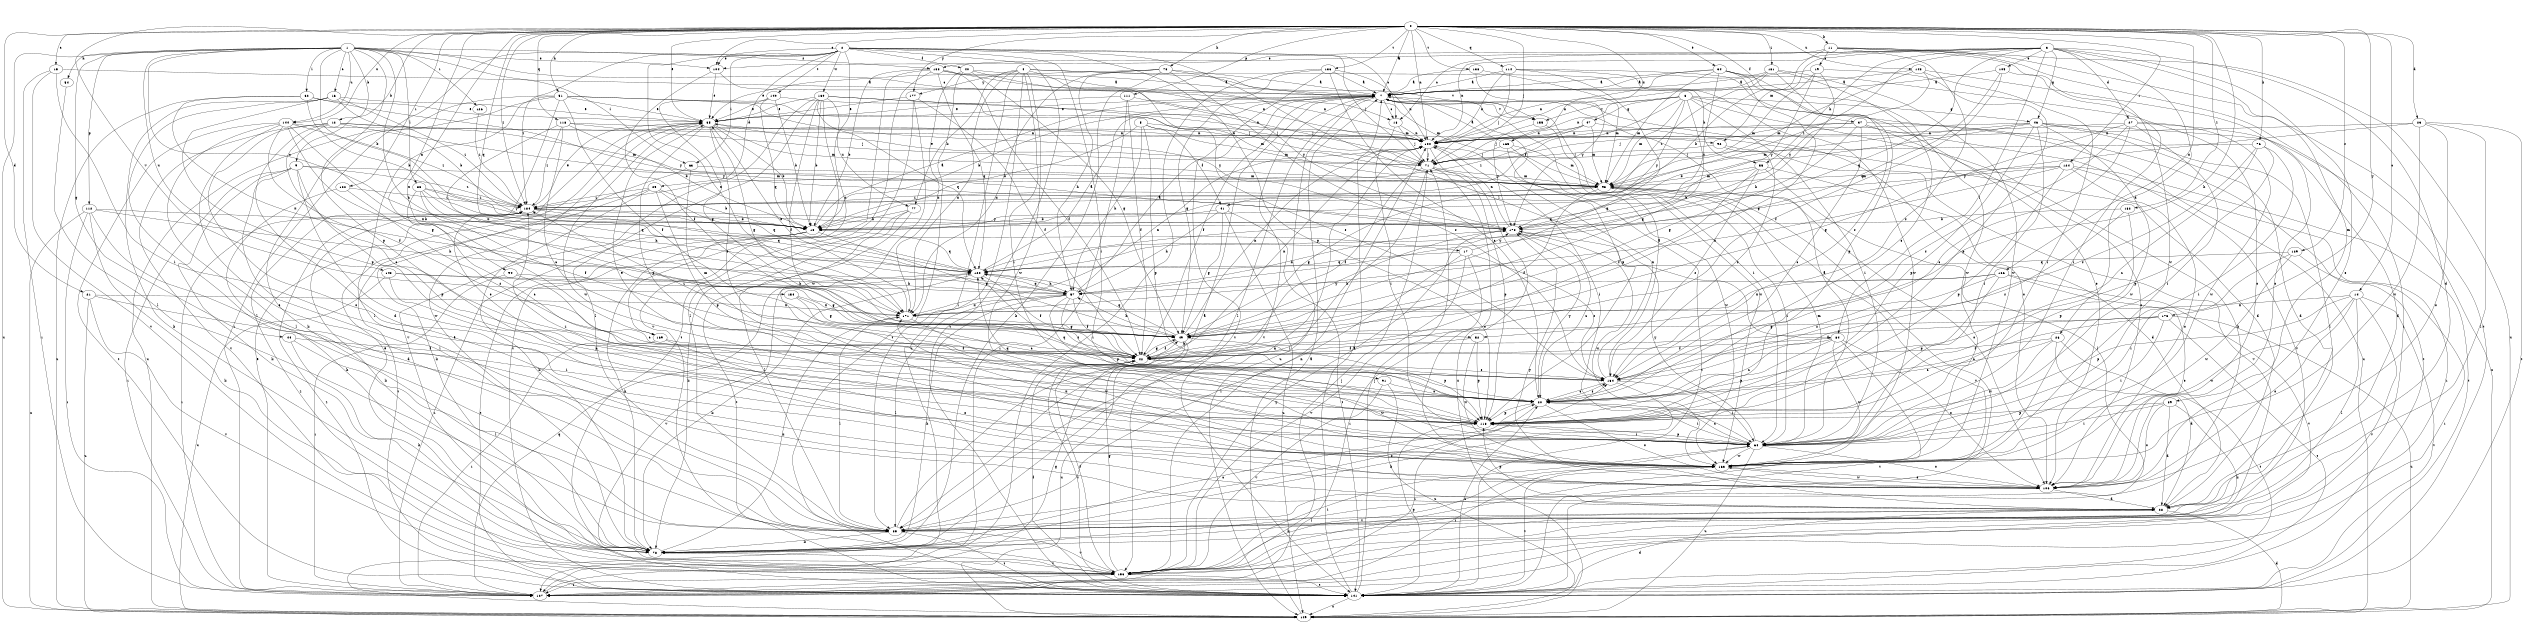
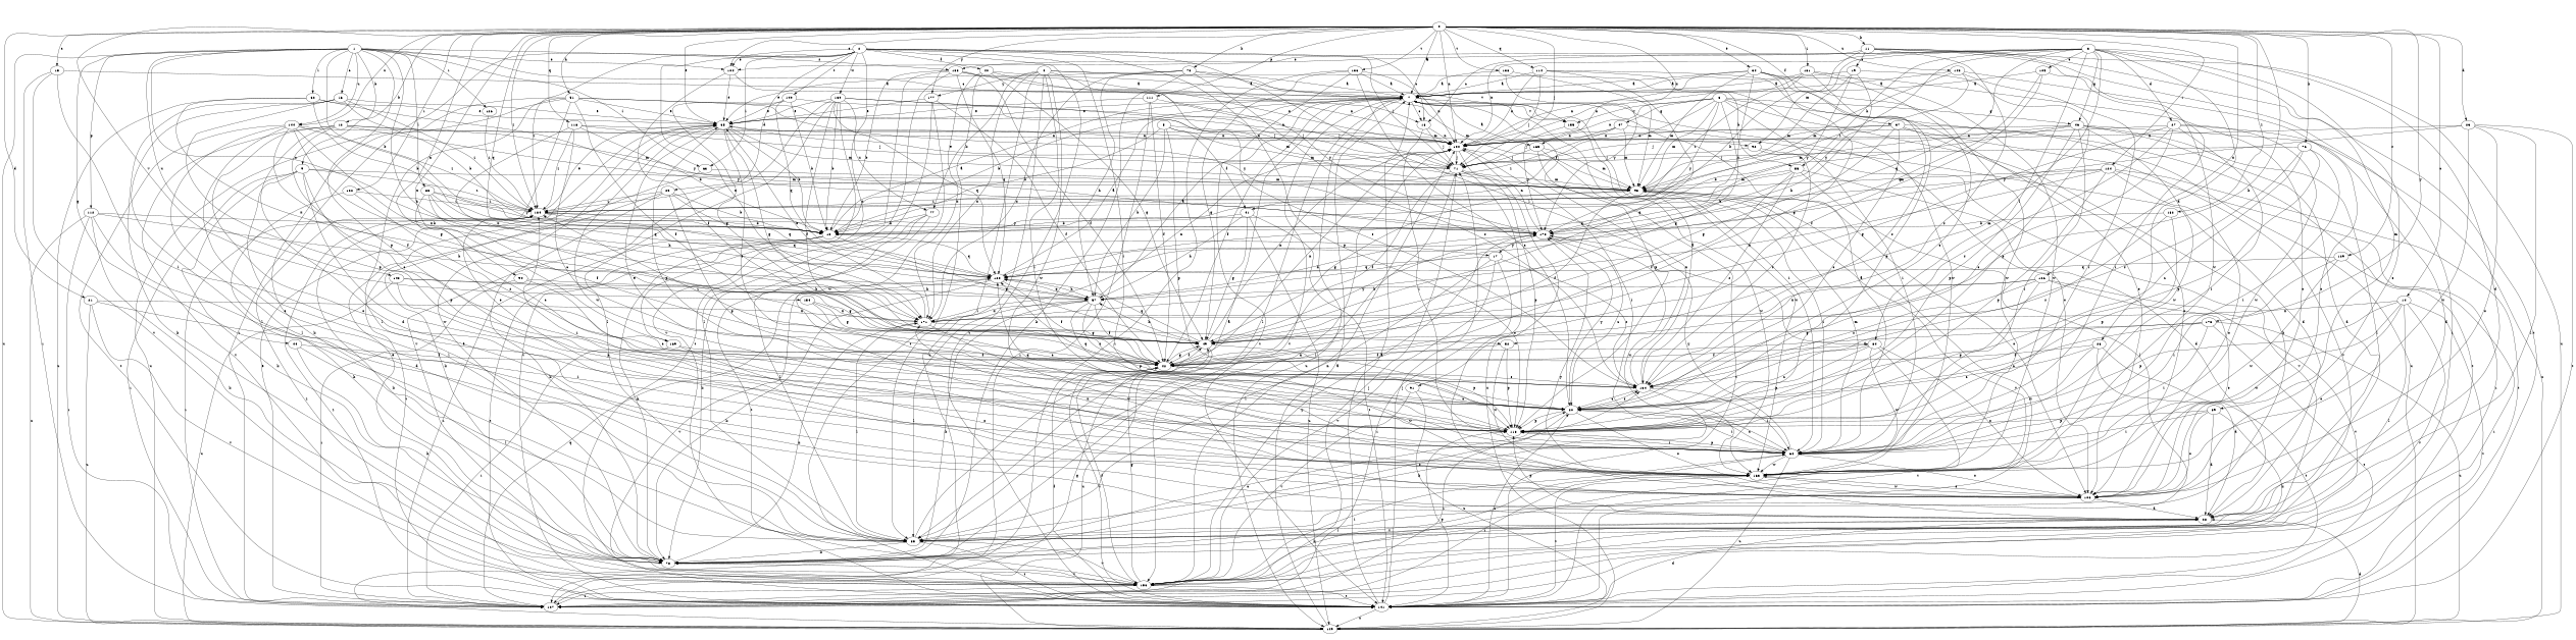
  strict digraph {
    0
    7
    9
    11
    14
    15
    21
    23
    34
    35
    37
    51
    52
    71
    73
    76
    94
    100
    104
    111
    114
    118
    120
    122
    124
    129
    136
    138
    143
    144
    154
    165
    166
    169
    173
    177
    181
    182
    184
    13
    18
    113
    149
    64
    106
    85
    155
    42
    156
    127
    163
    93
    78
    141
    19
    134
    171
    178
    49
    20
    57
    1
    12
    16
    17
    44
-   54
    62
    63
    83
    112
    126
    133
    148
    28
    2
    25
    40
    84
    140
    160
    77
    3
    26
    27
    46
    55
    89
    91
    92
    105
    4
    5
    41
    6
    47
    0 -> 7 [label=a]
    0 -> 9 [label=b]
    0 -> 11 [label=b]
    0 -> 14 [label=c]
    0 -> 15 [label=c]
    0 -> 21 [label=d]
    0 -> 23 [label=d]
    0 -> 34 [label=e]
    0 -> 35 [label=e]
    0 -> 37 [label=f]
    0 -> 51 [label=h]
    0 -> 52 [label=h]
    0 -> 71 [label=j]
    0 -> 73 [label=k]
    0 -> 76 [label=k]
    0 -> 94 [label=n]
    0 -> 100 [label=n]
    0 -> 104 [label=o]
    0 -> 111 [label=p]
    0 -> 114 [label=q]
    0 -> 118 [label=q]
    0 -> 120 [label=q]
    0 -> 122 [label=r]
    0 -> 124 [label=r]
    0 -> 129 [label=s]
    0 -> 136 [label=t]
    0 -> 138 [label=t]
    0 -> 143 [label=u]
    0 -> 144 [label=u]
    0 -> 154 [label=v]
    0 -> 165 [label=x]
    0 -> 166 [label=x]
    0 -> 169 [label=x]
    0 -> 173 [label=y]
    0 -> 177 [label=y]
    0 -> 181 [label=z]
    0 -> 182 [label=z]
    0 -> 184 [label=z]
    7 -> 35 [label=e]
    7 -> 13 [label=b]
    7 -> 18 [label=c]
    7 -> 113 [label=p]
    7 -> 149 [label=u]
    7 -> 64 [label=i]
    7 -> 106 [label=o]
    7 -> 85 [label=l]
    7 -> 155 [label=v]
    7 -> 42 [label=f]
    7 -> 156 [label=v]
    9 -> 184 [label=z]
    9 -> 113 [label=p]
    9 -> 85 [label=l]
    9 -> 127 [label=r]
    9 -> 163 [label=w]
    9 -> 93 [label=m]
    9 -> 78 [label=k]
    11 -> 13 [label=b]
    11 -> 18 [label=c]
    11 -> 149 [label=u]
    11 -> 127 [label=r]
    11 -> 163 [label=w]
    11 -> 141 [label=t]
    11 -> 19 [label=c]
    11 -> 134 [label=s]
    14 -> 113 [label=p]
    14 -> 106 [label=o]
    14 -> 85 [label=l]
    14 -> 156 [label=v]
    14 -> 163 [label=w]
    14 -> 141 [label=t]
    14 -> 171 [label=x]
    15 -> 7 [label=a]
    15 -> 64 [label=i]
    15 -> 156 [label=v]
    15 -> 127 [label=r]
    21 -> 149 [label=u]
    21 -> 64 [label=i]
    21 -> 156 [label=v]
    21 -> 171 [label=x]
    23 -> 100 [label=n]
    23 -> 106 [label=o]
    23 -> 85 [label=l]
    23 -> 163 [label=w]
    23 -> 141 [label=t]
    23 -> 178 [label=y]
    34 -> 7 [label=a]
    34 -> 100 [label=n]
    34 -> 113 [label=p]
    34 -> 106 [label=o]
    34 -> 163 [label=w]
    34 -> 93 [label=m]
    34 -> 178 [label=y]
    34 -> 49 [label=g]
    35 -> 100 [label=n]
    35 -> 13 [label=b]
    35 -> 113 [label=p]
    35 -> 163 [label=w]
    35 -> 93 [label=m]
    35 -> 134 [label=s]
    35 -> 49 [label=g]
    37 -> 71 [label=j]
    37 -> 100 [label=n]
    37 -> 106 [label=o]
    37 -> 156 [label=v]
    37 -> 141 [label=t]
    37 -> 49 [label=g]
    37 -> 20 [label=c]
    51 -> 35 [label=e]
    51 -> 71 [label=j]
    51 -> 149 [label=u]
    51 -> 106 [label=o]
    51 -> 85 [label=l]
    51 -> 42 [label=f]
    51 -> 78 [label=k]
    51 -> 178 [label=y]
    52 -> 113 [label=p]
    52 -> 42 [label=f]
    52 -> 163 [label=w]
    71 -> 35 [label=e]
    71 -> 113 [label=p]
    71 -> 106 [label=o]
    71 -> 85 [label=l]
    71 -> 42 [label=f]
    71 -> 93 [label=m]
    73 -> 7 [label=a]
    73 -> 35 [label=e]
    73 -> 93 [label=m]
    73 -> 78 [label=k]
    73 -> 134 [label=s]
    73 -> 171 [label=x]
    73 -> 57 [label=h]
    76 -> 71 [label=j]
    76 -> 113 [label=p]
    76 -> 64 [label=i]
    76 -> 134 [label=s]
    76 -> 20 [label=c]
    94 -> 127 [label=r]
    94 -> 20 [label=c]
    94 -> 57 [label=h]
    100 -> 71 [label=j]
    100 -> 149 [label=u]
    100 -> 64 [label=i]
    104 -> 35 [label=e]
    104 -> 42 [label=f]
    104 -> 178 [label=y]
    111 -> 35 [label=e]
    111 -> 71 [label=j]
    111 -> 42 [label=f]
    111 -> 127 [label=r]
    114 -> 7 [label=a]
    114 -> 71 [label=j]
    114 -> 100 [label=n]
    114 -> 106 [label=o]
    114 -> 163 [label=w]
    114 -> 49 [label=g]
    118 -> 71 [label=j]
    118 -> 100 [label=n]
    118 -> 184 [label=z]
    118 -> 13 [label=b]
    118 -> 171 [label=x]
    118 -> 20 [label=c]
    120 -> 7 [label=a]
    120 -> 42 [label=f]
    120 -> 156 [label=v]
    120 -> 78 [label=k]
    120 -> 57 [label=h]
    122 -> 184 [label=z]
    122 -> 78 [label=k]
    122 -> 134 [label=s]
    124 -> 13 [label=b]
    124 -> 113 [label=p]
    124 -> 106 [label=o]
    124 -> 127 [label=r]
    124 -> 93 [label=m]
    124 -> 141 [label=t]
    124 -> 171 [label=x]
    129 -> 120 [label=q]
    129 -> 64 [label=i]
    129 -> 127 [label=r]
    129 -> 163 [label=w]
    136 -> 7 [label=a]
    136 -> 100 [label=n]
    136 -> 127 [label=r]
    136 -> 141 [label=t]
    136 -> 49 [label=g]
    136 -> 20 [label=c]
    138 -> 7 [label=a]
    138 -> 93 [label=m]
    138 -> 178 [label=y]
    143 -> 7 [label=a]
    143 -> 64 [label=i]
    143 -> 106 [label=o]
    143 -> 93 [label=m]
    143 -> 178 [label=y]
    144 -> 100 [label=n]
    144 -> 184 [label=z]
    144 -> 106 [label=o]
    144 -> 85 [label=l]
    144 -> 42 [label=f]
    144 -> 141 [label=t]
    144 -> 171 [label=x]
    144 -> 49 [label=g]
    154 -> 171 [label=x]
    154 -> 49 [label=g]
    154 -> 20 [label=c]
-   165 -> 7 [label=a]
+   7 -> 165 [label=a]
    165 -> 71 [label=j]
    165 -> 163 [label=w]
    165 -> 93 [label=m]
    165 -> 141 [label=t]
    166 -> 113 [label=p]
    166 -> 106 [label=o]
    166 -> 156 [label=v]
    166 -> 134 [label=s]
    166 -> 171 [label=x]
    166 -> 57 [label=h]
    169 -> 106 [label=o]
    169 -> 42 [label=f]
    169 -> 127 [label=r]
    173 -> 149 [label=u]
    173 -> 64 [label=i]
    173 -> 42 [label=f]
    173 -> 141 [label=t]
    173 -> 49 [label=g]
    173 -> 20 [label=c]
    177 -> 35 [label=e]
    177 -> 85 [label=l]
    177 -> 42 [label=f]
    177 -> 163 [label=w]
    181 -> 7 [label=a]
    181 -> 100 [label=n]
    181 -> 184 [label=z]
    181 -> 163 [label=w]
    181 -> 134 [label=s]
    181 -> 20 [label=c]
    182 -> 13 [label=b]
    182 -> 113 [label=p]
    182 -> 134 [label=s]
    184 -> 35 [label=e]
    184 -> 120 [label=q]
    184 -> 13 [label=b]
    184 -> 127 [label=r]
    184 -> 78 [label=k]
    184 -> 178 [label=y]
    13 -> 7 [label=a]
    13 -> 120 [label=q]
    13 -> 127 [label=r]
    13 -> 78 [label=k]
    13 -> 141 [label=t]
    13 -> 49 [label=g]
    18 -> 71 [label=j]
    18 -> 100 [label=n]
    18 -> 64 [label=i]
    113 -> 35 [label=e]
    113 -> 120 [label=q]
    113 -> 64 [label=i]
    149 -> 7 [label=a]
-   28 -> 149 [label=d]
+   149 -> 28 [label=d]
    64 -> 7 [label=a]
    64 -> 184 [label=z]
    64 -> 113 [label=p]
    64 -> 149 [label=u]
    64 -> 106 [label=o]
    64 -> 127 [label=r]
    64 -> 163 [label=w]
    64 -> 93 [label=m]
    64 -> 178 [label=y]
    64 -> 20 [label=c]
    106 -> 163 [label=w]
    106 -> 28 [label=d]
    85 -> 7 [label=a]
    85 -> 156 [label=v]
    85 -> 78 [label=k]
    85 -> 141 [label=t]
    85 -> 134 [label=s]
    155 -> 163 [label=w]
    155 -> 178 [label=y]
    42 -> 100 [label=n]
    42 -> 184 [label=z]
    42 -> 163 [label=w]
    42 -> 141 [label=t]
    42 -> 134 [label=s]
    42 -> 49 [label=g]
    156 -> 35 [label=e]
    156 -> 100 [label=n]
    156 -> 184 [label=z]
    156 -> 64 [label=i]
    156 -> 42 [label=f]
    156 -> 127 [label=r]
    156 -> 141 [label=t]
    156 -> 178 [label=y]
    156 -> 49 [label=g]
    127 -> 35 [label=e]
    127 -> 71 [label=j]
    127 -> 120 [label=q]
    127 -> 49 [label=g]
    163 -> 106 [label=o]
    163 -> 156 [label=v]
    163 -> 141 [label=t]
    163 -> 171 [label=x]
    93 -> 184 [label=z]
    93 -> 64 [label=i]
    93 -> 106 [label=o]
    93 -> 42 [label=f]
    93 -> 156 [label=v]
    93 -> 141 [label=t]
    93 -> 49 [label=g]
    78 -> 35 [label=e]
    78 -> 100 [label=n]
    78 -> 156 [label=v]
    78 -> 171 [label=x]
    78 -> 20 [label=c]
    141 -> 7 [label=a]
    141 -> 71 [label=j]
    141 -> 184 [label=z]
    141 -> 113 [label=p]
    141 -> 149 [label=u]
    141 -> 42 [label=f]
    141 -> 20 [label=c]
    141 -> 28 [label=d]
    19 -> 7 [label=a]
    19 -> 113 [label=p]
    19 -> 93 [label=m]
    19 -> 178 [label=y]
    19 -> 57 [label=h]
    134 -> 7 [label=a]
    134 -> 100 [label=n]
    134 -> 64 [label=i]
    134 -> 78 [label=k]
    134 -> 20 [label=c]
    171 -> 35 [label=e]
    171 -> 100 [label=n]
    171 -> 85 [label=l]
    171 -> 163 [label=w]
    171 -> 49 [label=g]
    178 -> 100 [label=n]
    178 -> 163 [label=w]
    178 -> 20 [label=c]
    178 -> 57 [label=h]
    49 -> 100 [label=n]
    49 -> 120 [label=q]
    49 -> 113 [label=p]
    49 -> 149 [label=u]
    49 -> 42 [label=f]
    49 -> 178 [label=y]
    49 -> 57 [label=h]
    20 -> 120 [label=q]
    20 -> 113 [label=p]
    20 -> 64 [label=i]
    20 -> 106 [label=o]
    20 -> 127 [label=r]
    20 -> 134 [label=s]
    20 -> 178 [label=y]
    57 -> 7 [label=a]
    57 -> 120 [label=q]
    57 -> 113 [label=p]
    57 -> 85 [label=l]
    57 -> 42 [label=f]
    57 -> 78 [label=k]
    57 -> 134 [label=s]
    57 -> 171 [label=x]
    1 -> 52 [label=h]
    1 -> 104 [label=o]
    1 -> 144 [label=u]
    1 -> 13 [label=b]
    1 -> 18 [label=c]
    1 -> 113 [label=p]
    1 -> 149 [label=u]
    1 -> 12 [label=b]
    1 -> 16 [label=c]
    1 -> 17 [label=c]
    1 -> 44 [label=g]
-   1 -> 54 [label=h]
    1 -> 62 [label=i]
    1 -> 63 [label=i]
    1 -> 83 [label=l]
    1 -> 112 [label=p]
    1 -> 126 [label=r]
    1 -> 133 [label=s]
    1 -> 148 [label=u]
    12 -> 100 [label=n]
    12 -> 106 [label=o]
    12 -> 156 [label=v]
    12 -> 93 [label=m]
    12 -> 178 [label=y]
    12 -> 20 [label=c]
    12 -> 28 [label=d]
    16 -> 35 [label=e]
    16 -> 184 [label=z]
    16 -> 13 [label=b]
    16 -> 113 [label=p]
    16 -> 85 [label=l]
    16 -> 78 [label=k]
    17 -> 120 [label=q]
    17 -> 85 [label=l]
    17 -> 156 [label=v]
    17 -> 127 [label=r]
    17 -> 134 [label=s]
-   17 -> 178 [label=y]
+   178 -> 17 [label=y]
    44 -> 85 [label=l]
    44 -> 42 [label=f]
    44 -> 78 [label=k]
-   54 -> 85 [label=l]
    62 -> 35 [label=e]
    62 -> 13 [label=b]
    62 -> 149 [label=u]
    62 -> 171 [label=x]
    62 -> 178 [label=y]
    63 -> 93 [label=m]
    63 -> 78 [label=k]
    83 -> 120 [label=q]
    83 -> 184 [label=z]
    83 -> 42 [label=f]
    83 -> 178 [label=y]
    83 -> 20 [label=c]
    83 -> 57 [label=h]
    112 -> 13 [label=b]
    112 -> 149 [label=u]
    112 -> 127 [label=r]
    112 -> 78 [label=k]
    112 -> 57 [label=h]
    112 -> 28 [label=d]
    126 -> 184 [label=z]
    133 -> 7 [label=a]
    133 -> 100 [label=n]
    133 -> 120 [label=q]
    133 -> 13 [label=b]
    133 -> 42 [label=f]
    133 -> 156 [label=v]
    133 -> 141 [label=t]
    148 -> 113 [label=p]
    148 -> 149 [label=u]
    148 -> 49 [label=g]
    148 -> 57 [label=h]
    28 -> 113 [label=p]
    28 -> 85 [label=l]
    28 -> 78 [label=k]
    28 -> 178 [label=y]
    2 -> 71 [label=j]
    2 -> 104 [label=o]
    2 -> 169 [label=x]
    2 -> 184 [label=z]
    2 -> 18 [label=c]
    2 -> 113 [label=p]
    2 -> 64 [label=i]
    2 -> 127 [label=r]
    2 -> 141 [label=t]
    2 -> 171 [label=x]
    2 -> 63 [label=i]
    2 -> 25 [label=d]
    2 -> 40 [label=f]
    2 -> 84 [label=l]
    2 -> 140 [label=t]
    2 -> 160 [label=w]
    25 -> 120 [label=q]
    25 -> 184 [label=z]
    25 -> 13 [label=b]
    25 -> 113 [label=p]
    25 -> 78 [label=k]
    25 -> 141 [label=t]
    40 -> 7 [label=a]
    40 -> 141 [label=t]
    40 -> 134 [label=s]
    40 -> 171 [label=x]
    40 -> 49 [label=g]
    84 -> 113 [label=p]
    84 -> 106 [label=o]
    84 -> 42 [label=f]
    84 -> 163 [label=w]
    84 -> 141 [label=t]
    84 -> 20 [label=c]
    140 -> 35 [label=e]
    140 -> 100 [label=n]
    140 -> 120 [label=q]
    140 -> 13 [label=b]
    140 -> 49 [label=g]
    160 -> 35 [label=e]
    160 -> 71 [label=j]
    160 -> 120 [label=q]
    160 -> 13 [label=b]
    160 -> 85 [label=l]
    160 -> 42 [label=f]
    160 -> 156 [label=v]
    160 -> 93 [label=m]
    160 -> 141 [label=t]
    160 -> 77 [label=u]
    77 -> 13 [label=b]
    77 -> 85 [label=l]
    77 -> 78 [label=k]
    77 -> 141 [label=t]
    3 -> 100 [label=n]
    3 -> 104 [label=o]
    3 -> 120 [label=q]
    3 -> 184 [label=z]
    3 -> 106 [label=o]
    3 -> 133 [label=s]
    3 -> 28 [label=d]
    3 -> 84 [label=l]
    3 -> 26 [label=d]
    3 -> 27 [label=d]
    3 -> 46 [label=g]
    3 -> 55 [label=h]
    3 -> 89 [label=m]
-   63 -> 91 [label=m]
+   3 -> 91 [label=m]
    3 -> 92 [label=m]
    3 -> 105 [label=o]
    26 -> 64 [label=i]
    26 -> 42 [label=f]
    26 -> 141 [label=t]
    26 -> 20 [label=c]
    26 -> 28 [label=d]
    27 -> 100 [label=n]
    27 -> 64 [label=i]
    27 -> 163 [label=w]
    27 -> 134 [label=s]
    27 -> 49 [label=g]
    27 -> 20 [label=c]
    27 -> 28 [label=d]
    46 -> 100 [label=n]
    46 -> 13 [label=b]
    46 -> 113 [label=p]
    46 -> 149 [label=u]
    46 -> 64 [label=i]
    46 -> 85 [label=l]
    46 -> 163 [label=w]
    46 -> 93 [label=m]
    46 -> 28 [label=d]
    55 -> 120 [label=q]
    55 -> 85 [label=l]
    55 -> 42 [label=f]
    55 -> 93 [label=m]
    55 -> 134 [label=s]
    55 -> 28 [label=d]
    89 -> 113 [label=p]
    89 -> 64 [label=i]
    89 -> 106 [label=o]
    89 -> 78 [label=k]
    89 -> 28 [label=d]
    91 -> 149 [label=u]
    91 -> 156 [label=v]
    91 -> 20 [label=c]
    92 -> 71 [label=j]
    92 -> 156 [label=v]
    92 -> 134 [label=s]
    105 -> 7 [label=a]
    105 -> 120 [label=q]
    105 -> 64 [label=i]
    105 -> 42 [label=f]
    4 -> 100 [label=n]
    4 -> 177 [label=y]
    4 -> 149 [label=u]
    4 -> 64 [label=i]
    4 -> 85 [label=l]
    4 -> 155 [label=v]
    4 -> 163 [label=w]
    4 -> 171 [label=x]
    4 -> 77 [label=k]
    4 -> 55 [label=h]
    5 -> 13 [label=b]
    5 -> 113 [label=p]
    5 -> 93 [label=m]
    5 -> 57 [label=h]
    5 -> 92 [label=m]
    5 -> 41 [label=f]
    41 -> 13 [label=b]
    41 -> 149 [label=u]
    41 -> 141 [label=t]
    41 -> 49 [label=g]
    41 -> 57 [label=h]
    6 -> 100 [label=n]
    6 -> 149 [label=u]
    6 -> 64 [label=i]
    6 -> 155 [label=v]
    6 -> 93 [label=m]
    6 -> 78 [label=k]
    6 -> 178 [label=y]
    6 -> 49 [label=g]
    6 -> 46 [label=g]
    6 -> 41 [label=f]
    6 -> 47 [label=g]
    47 -> 71 [label=j]
    47 -> 100 [label=n]
    47 -> 184 [label=z]
    47 -> 93 [label=m]
    47 -> 28 [label=d]
  }
